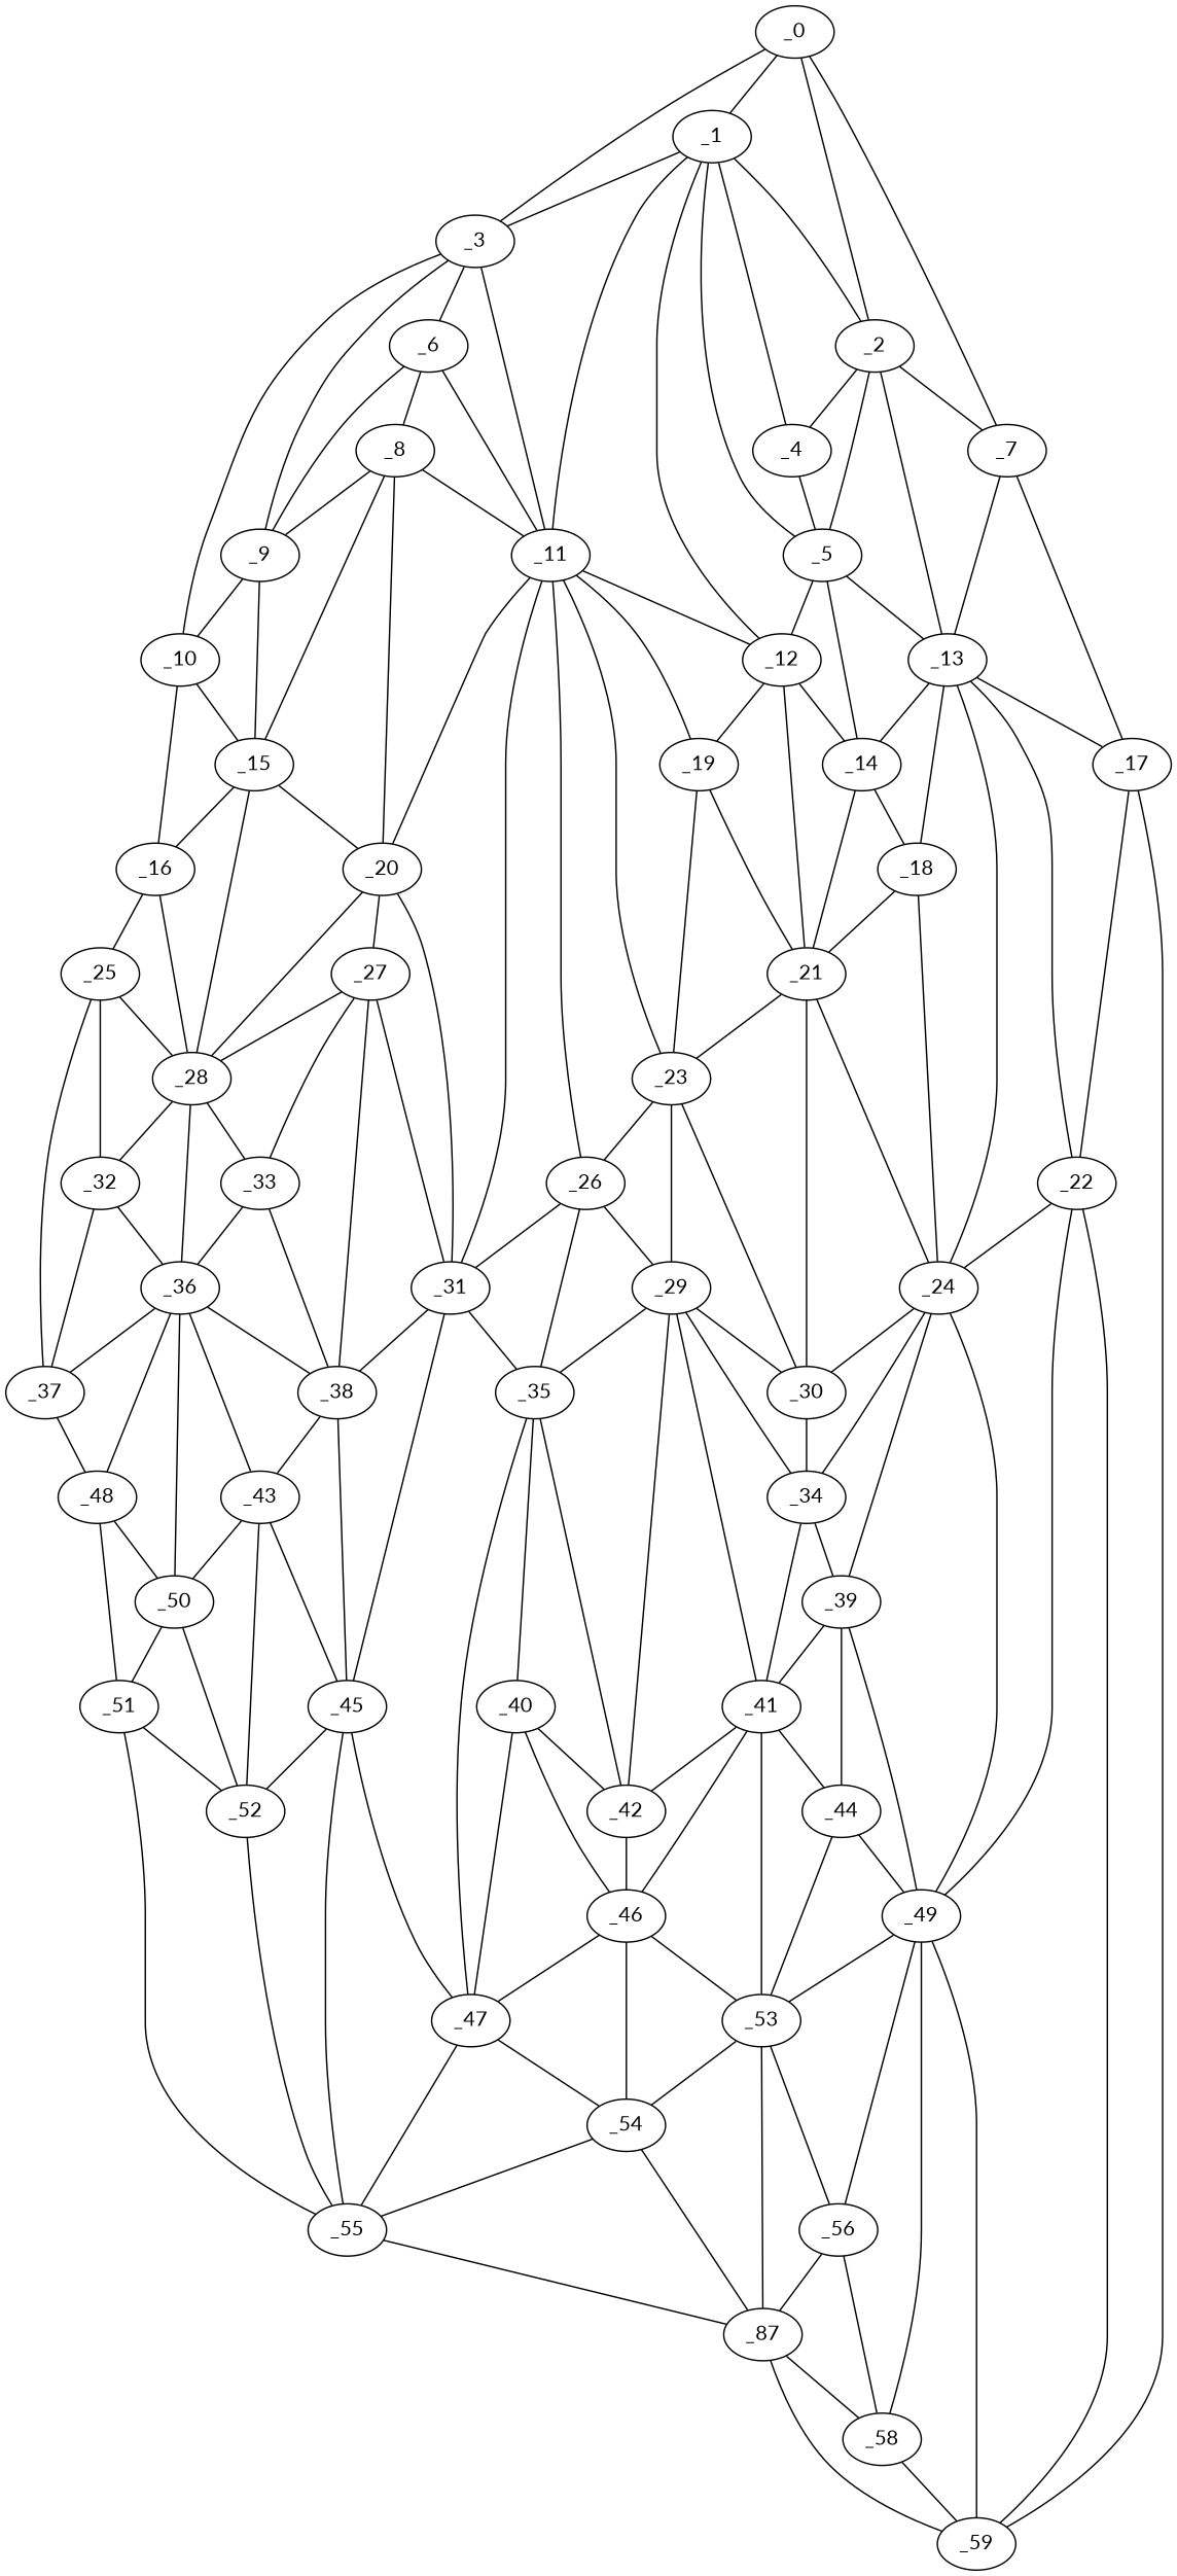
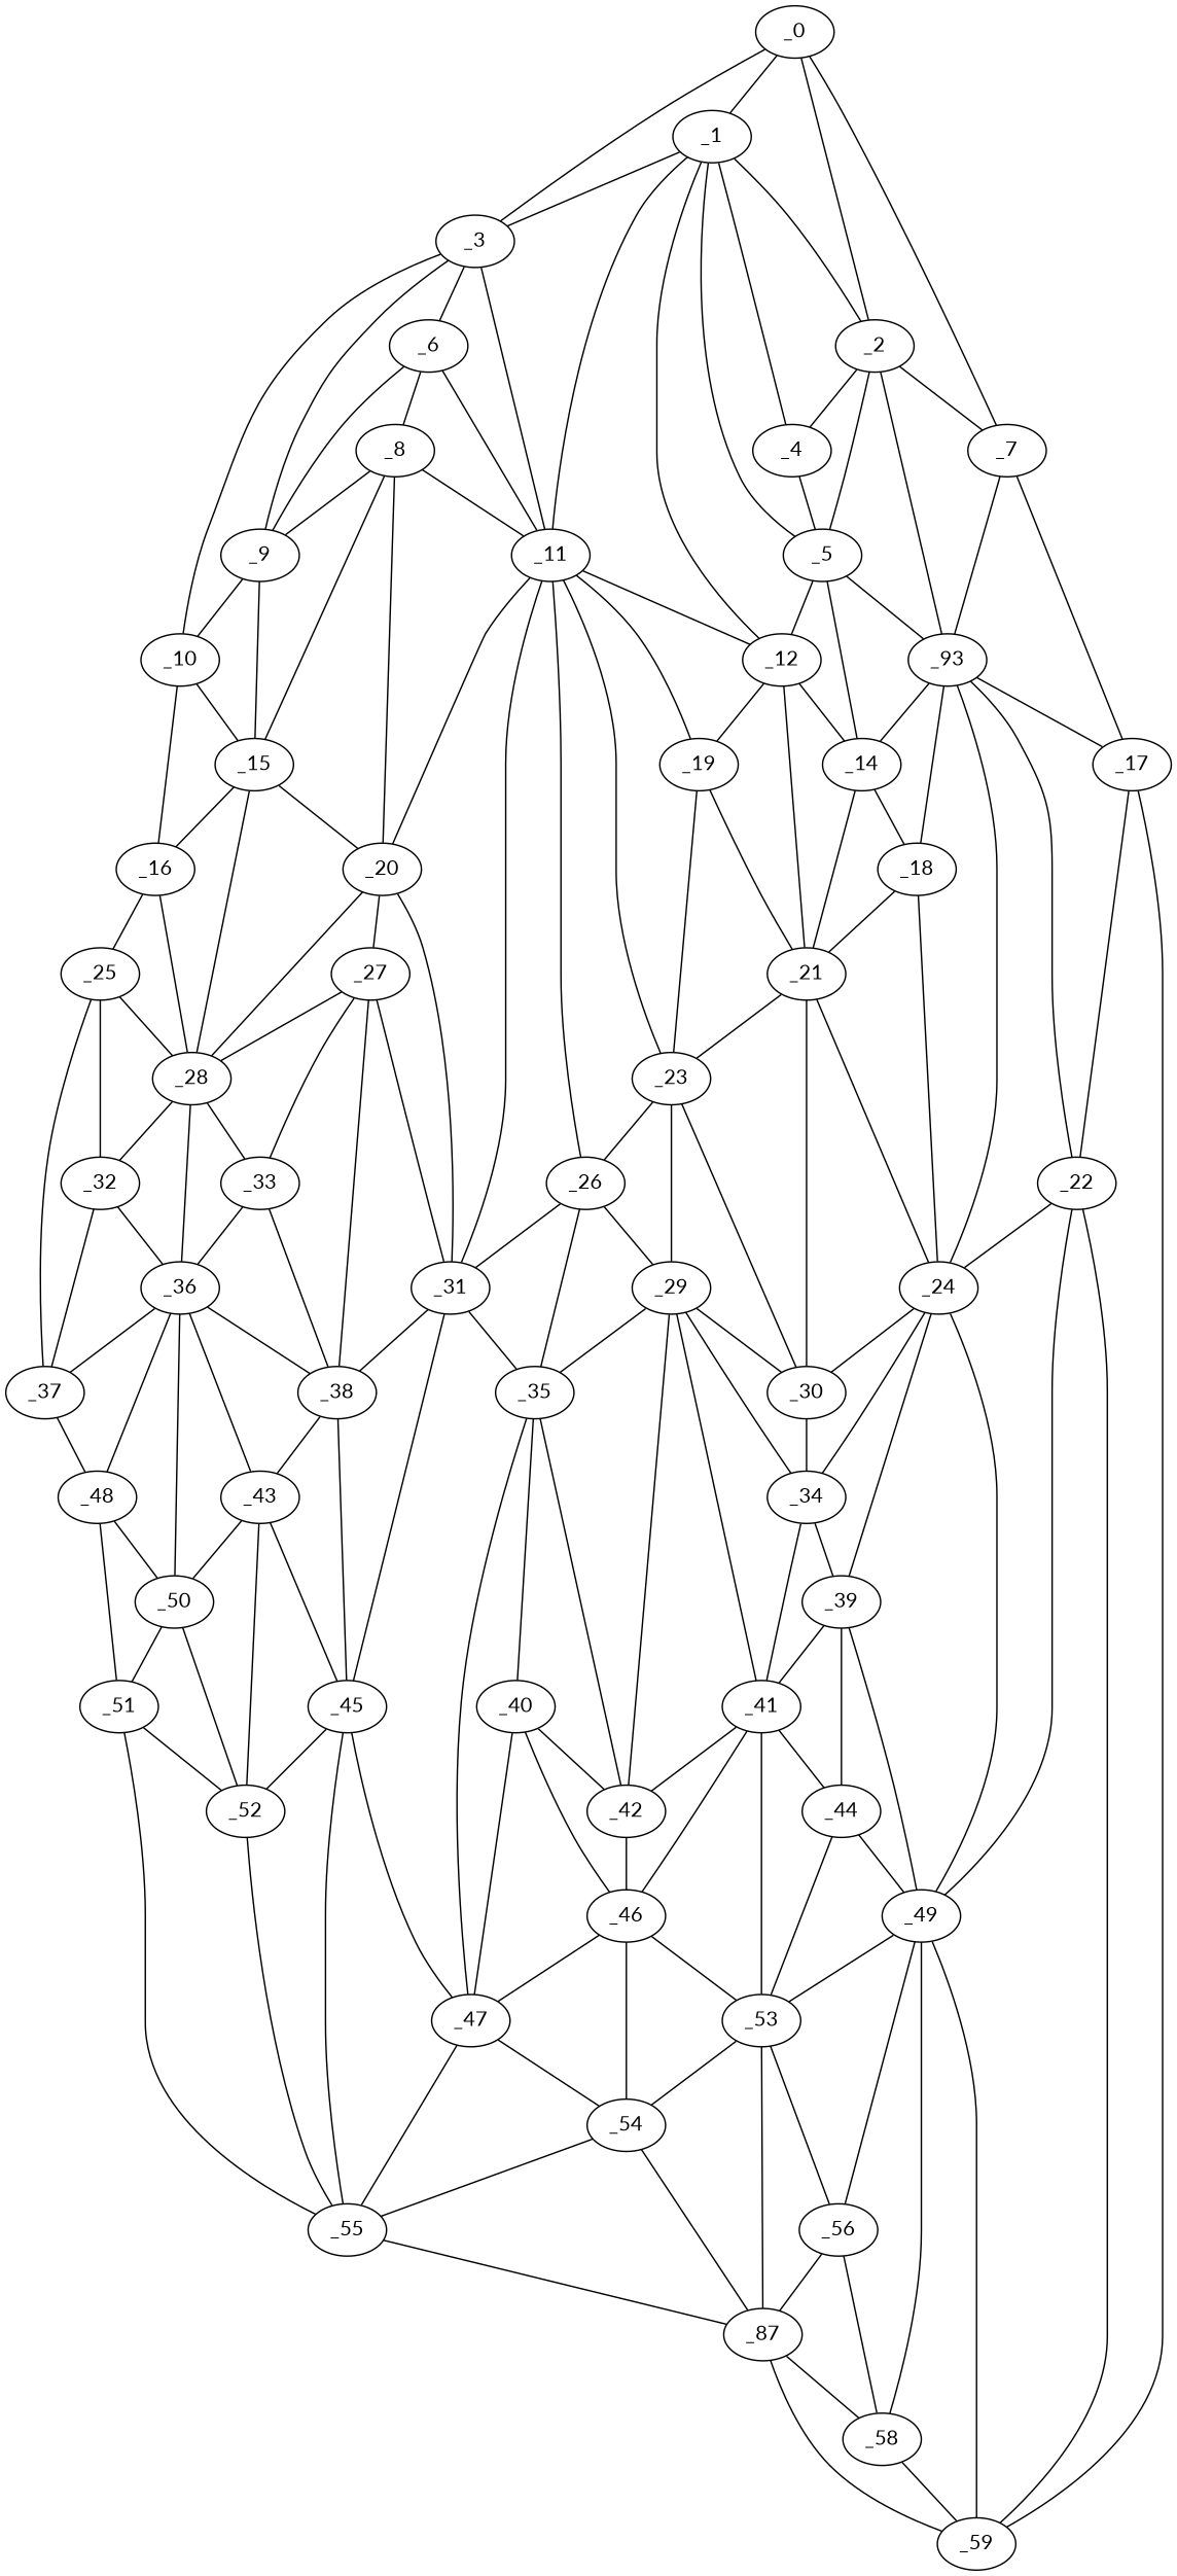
  graph {
    fontname=Lato
    node [fontname=Lato x=64 y=46]
    edge [fontname=Lato valence=2]
    _0 [x=25 y=15]
    _1 [x=30 y=56]
    _2 [x=32 y=35]
    _3 [x=33 y=84]
    _7 [x=47 y=3]
    _4 [x=37 y=47]
    _5 [x=42]
    _11 [x=53 y=86]
    _12 [x=54 y=51]
-   _13 [x=55 y=36]
+   _13 [x=55 y=36 label=_93]
    _6 [x=42 y=94]
    _9 [x=49 y=109]
    _10 [x=51 y=122]
    _17 [y=3]
    _14 [x=56 y=45]
    _20 [x=66 y=99]
    _19 [y=57]
    _23 [x=71 y=61]
    _26 [x=76 y=74]
    _31 [x=80 y=90]
    _21 [x=68 y=49]
    _18 [y=40]
    _22 [x=71 y=6]
    _24 [x=74 y=37]
    _8 [x=48 y=95]
    _15 [x=60 y=105]
    _16 [x=63 y=123]
    _59 [x=119 y=16]
    _28 [x=78 y=108]
    _27 [x=78 y=94]
    _30 [x=80 y=50]
    _29 [x=79 y=63]
    _35 [x=86 y=73]
    _38 [x=91 y=96]
    _45 [x=99 y=91]
    _49 [x=102 y=36]
    _34 [x=86 y=50]
    _39 [x=94]
    _25 [x=75 y=123]
    _32 [x=80 y=121]
    _33 [x=83 y=104]
    _36 [x=89 y=110]
    _37 [x=89 y=121]
    _41 [x=97 y=56]
    _42 [x=97 y=64]
    _47 [x=101 y=83]
    _40 [x=95 y=71]
    _43 [x=98 y=98]
    _52 [x=107 y=101]
    _55 [x=112 y=84]
    _54 [x=110 y=65]
    _53 [x=109 y=54]
    _56 [x=113 y=30]
    _58 [x=117 y=23]
    _44 [x=99]
    _48 [x=101 y=119]
    _50 [x=102 y=108]
    n58 [label=_87 x=115 y=66]
    _46 [x=101 y=66]
    _51 [x=105 y=115]
    _0 -- _1
    _0 -- _2 [valence=1]
    _0 -- _3 [valence=1]
    _0 -- _7 [valence=1]
    _1 -- _2 [valence=1]
    _1 -- _3 [valence=1]
    _1 -- _4
    _1 -- _5
    _1 -- _11 [valence=1]
    _1 -- _12
    _2 -- _7 [valence=1]
    _2 -- _4 [valence=1]
    _2 -- _5
    _2 -- _13
    _3 -- _11
    _3 -- _6 [valence=1]
    _3 -- _9
    _3 -- _10 [valence=1]
    _7 -- _13
    _7 -- _17 [valence=1]
    _4 -- _5
    _5 -- _12
    _5 -- _13 [valence=1]
    _5 -- _14 [valence=1]
    _11 -- _12
    _11 -- _20
    _11 -- _19
    _11 -- _23 [valence=1]
    _11 -- _26
    _11 -- _31
    _12 -- _14 [valence=1]
    _12 -- _19 [valence=1]
    _12 -- _21
    _13 -- _17
    _13 -- _14 [valence=1]
    _13 -- _18
    _13 -- _22
    _13 -- _24
    _6 -- _11
    _6 -- _9
    _6 -- _8 [valence=1]
    _9 -- _10 [valence=1]
    _9 -- _15
    _10 -- _15
    _10 -- _16 [valence=1]
    _17 -- _22
    _17 -- _59 [valence=1]
    _14 -- _21
    _14 -- _18
    _20 -- _31 [valence=1]
    _20 -- _28
    _20 -- _27
    _19 -- _23
    _19 -- _21 [valence=1]
    _23 -- _26
    _23 -- _30 [valence=1]
    _23 -- _29
    _26 -- _31
    _26 -- _29 [valence=1]
    _26 -- _35
    _31 -- _35
    _31 -- _38 [valence=1]
    _31 -- _45
    _21 -- _23
    _21 -- _24
    _21 -- _30
    _18 -- _21
    _18 -- _24
    _22 -- _24
    _22 -- _59
    _22 -- _49 [valence=1]
    _24 -- _30 [valence=1]
    _24 -- _49
    _24 -- _34
    _24 -- _39 [valence=1]
    _8 -- _11
    _8 -- _9
    _8 -- _20 [valence=1]
    _8 -- _15 [valence=1]
    _15 -- _20
    _15 -- _16
    _15 -- _28 [valence=1]
    _16 -- _28
    _16 -- _25 [valence=1]
    _28 -- _32
    _28 -- _33
    _28 -- _36
    _27 -- _31
    _27 -- _28
    _27 -- _38 [valence=1]
    _27 -- _33
    _30 -- _34 [valence=1]
    _29 -- _30
    _29 -- _35 [valence=1]
    _29 -- _34
    _29 -- _41 [valence=1]
    _29 -- _42
    _35 -- _42
    _35 -- _47
    _35 -- _40 [valence=1]
    _38 -- _45
    _38 -- _43
    _45 -- _47 [valence=1]
    _45 -- _52 [valence=1]
    _45 -- _55
    _49 -- _59
    _49 -- _53 [valence=1]
    _49 -- _56
    _49 -- _58 [valence=1]
    _34 -- _39
    _34 -- _41
    _39 -- _49 [valence=1]
    _39 -- _41 [valence=1]
    _39 -- _44
    _25 -- _28 [valence=1]
    _25 -- _32
    _25 -- _37 [valence=1]
    _32 -- _36 [valence=1]
    _32 -- _37 [valence=1]
    _33 -- _38
    _33 -- _36
    _36 -- _38
    _36 -- _37
    _36 -- _43
    _36 -- _48
    _36 -- _50 [valence=1]
    _37 -- _48 [valence=1]
    _41 -- _42
    _41 -- _53
    _41 -- _44
    _41 -- _46 [valence=1]
    _42 -- _46
    _47 -- _55 [valence=1]
    _47 -- _54
    _40 -- _42 [valence=1]
    _40 -- _47
    _40 -- _46
    _43 -- _45
    _43 -- _52
    _43 -- _50 [valence=1]
    _52 -- _55 [valence=1]
    _55 -- n58 [valence=1]
    _54 -- _55
    _54 -- n58 [valence=1]
    _53 -- _54
    _53 -- _56
    _53 -- n58
    _56 -- _58
    _56 -- n58
    _58 -- _59
    _44 -- _49
    _44 -- _53
    _48 -- _50
    _48 -- _51 [valence=1]
    _50 -- _52 [valence=1]
    _50 -- _51
    n58 -- _59 [valence=1]
    n58 -- _58 [valence=1]
    _46 -- _47 [valence=1]
    _46 -- _54
    _46 -- _53
    _51 -- _52
    _51 -- _55 [valence=1]
  }
